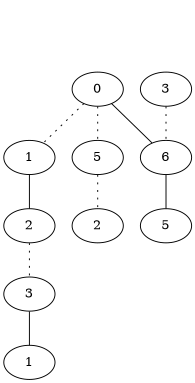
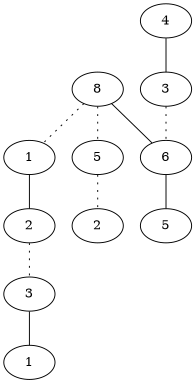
  graph {
-   n1 [label=0]
+   n1 [label=8]
    n2 [label=1]
    n3 [label=5]
    n4 [label=6]
    n5 [label=2]
+   n6 [label=4]
    n7 [label=3]
    n8 [label=2]
    n9 [label=3]
    n10 [label=1]
    n11 [label=5]
    n1 -- n2 [style=dotted]
    n1 -- n3 [style=dotted]
    n1 -- n4
    n2 -- n5
    n3 -- n8 [style=dotted]
    n4 -- n11
    n5 -- n9 [style=dotted]
+   n6 -- n7
    n7 -- n4 [style=dotted]
    n9 -- n10
  }
